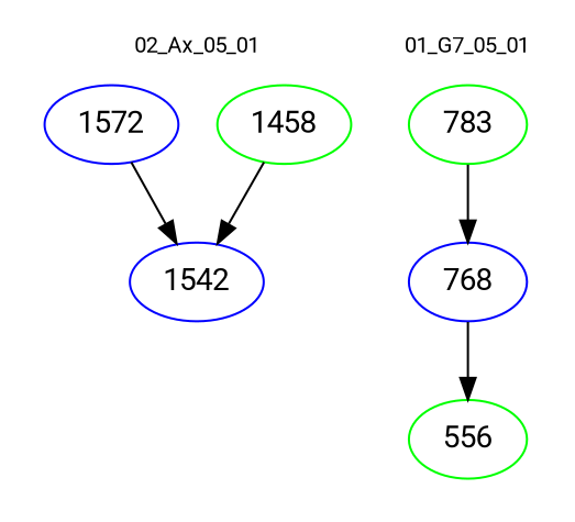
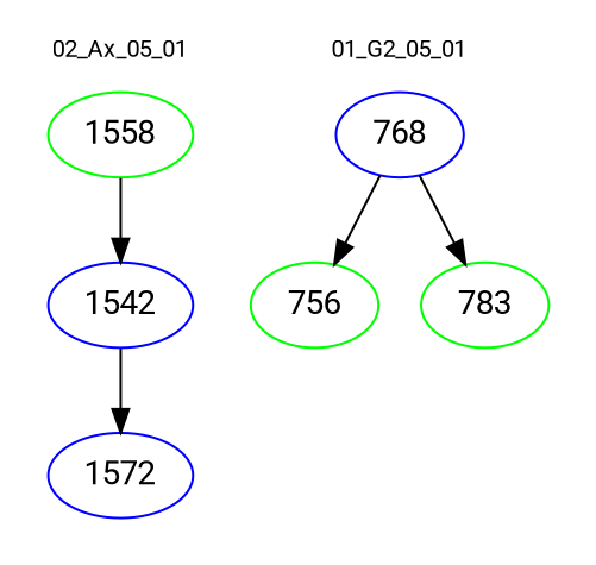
  digraph {
    fontname=Roboto
    node [color=green fontname=Roboto]
    edge [color=black fontname=Roboto]
-   n1 [label=1458]
+   n1 [label=1558]
    n2 [color=blue label=1542]
    n3 [color=blue label=1572]
-   n4 [label=556]
+   n4 [label=756]
    n5 [color=blue label=768]
    n6 [label=783]
    subgraph cluster_1 {
      color=white
      fontsize=10
      label="02_Ax_05_01"
      n1
      n2
      n3
    }
    subgraph cluster_2 {
      color=white
      fontsize=10
-     label="01_G7_05_01"
+     label="01_G2_05_01"
      n4
      n5
      n6
    }
    n1 -> n2
-   n3 -> n2
+   n2 -> n3
    n5 -> n4
-   n6 -> n5
+   n5 -> n6
  }
